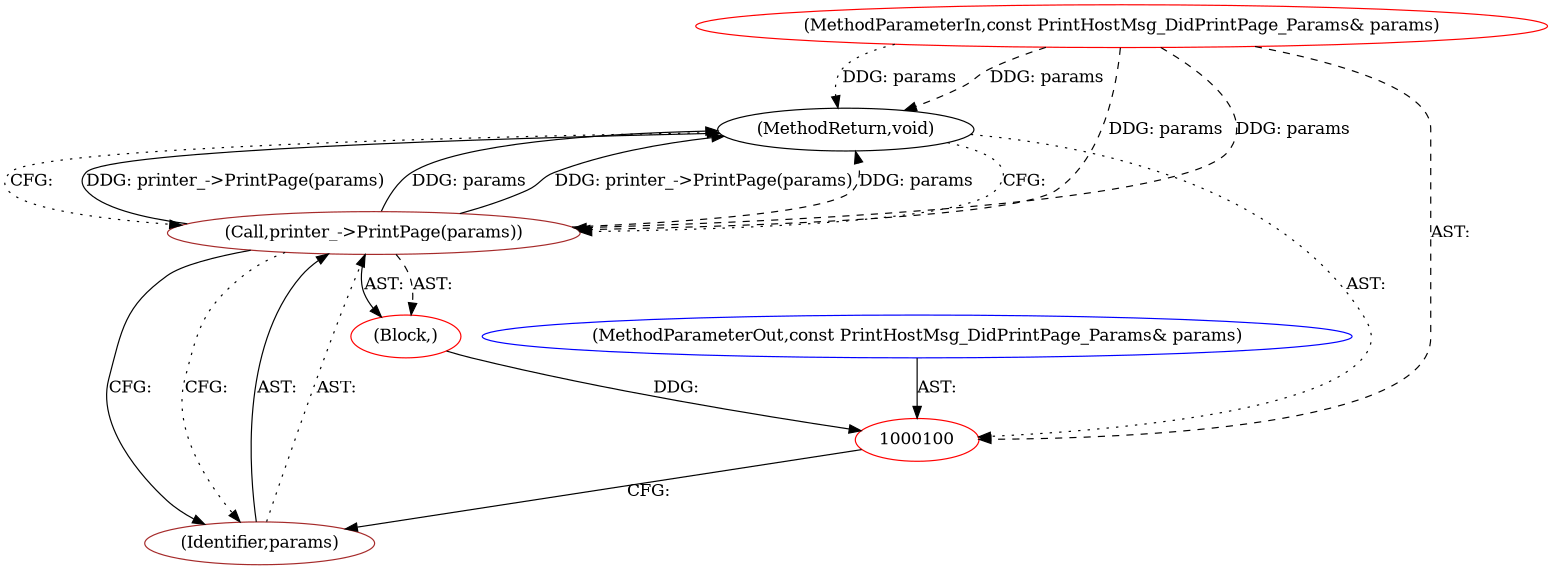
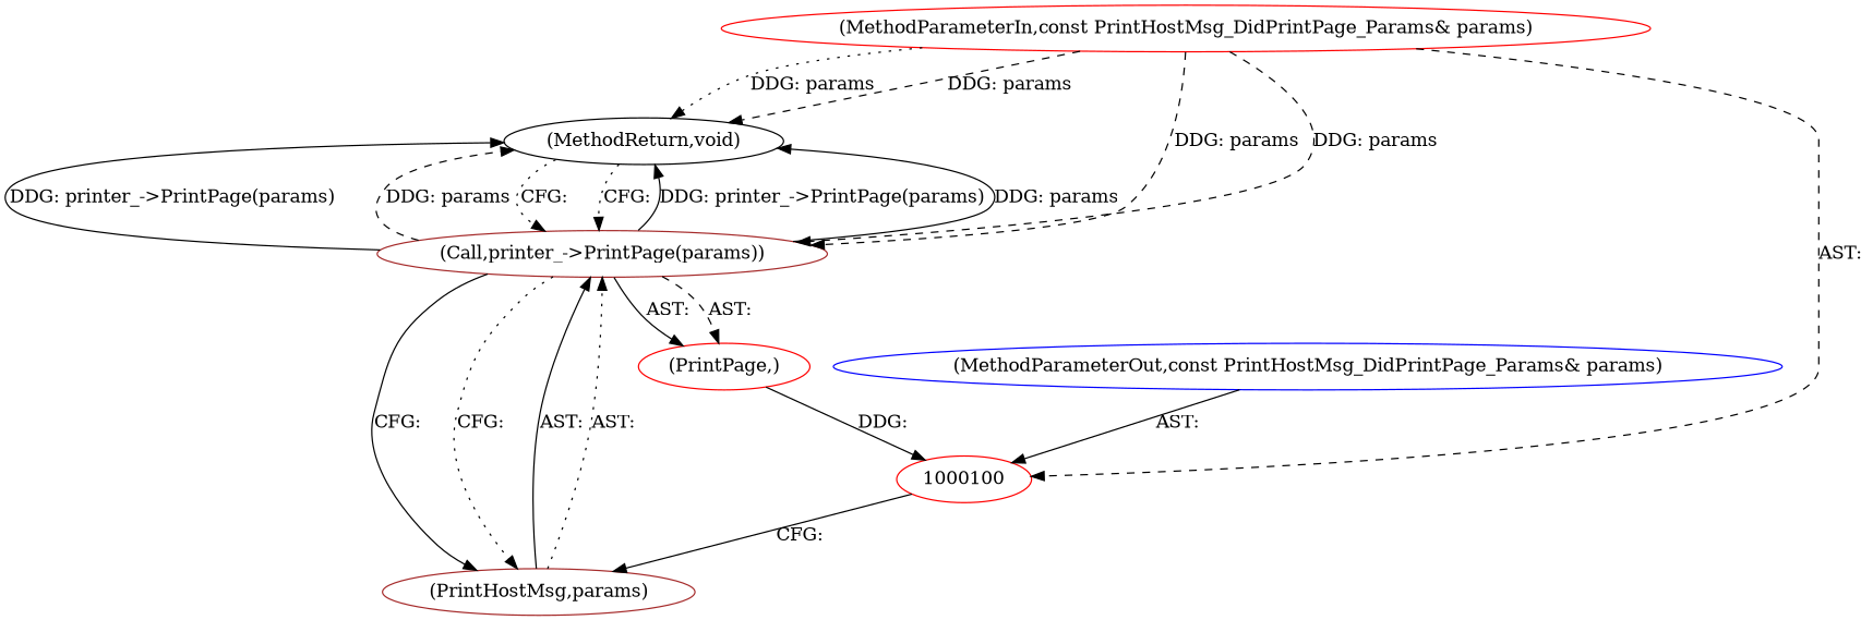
  digraph {
    node [color=red]
    edge [style=solid]
    n1 [color=black label="(MethodReturn,void)"]
    n2 [color=brown label="(Call,printer_->PrintPage(params))"]
    1000100
-   n4 [label="(Block,)"]
-   n5 [color=brown label="(Identifier,params)"]
+   n4 [label="(PrintPage,)"]
+   n5 [color=brown label="(PrintHostMsg,params)"]
    n6 [label="(MethodParameterIn,const PrintHostMsg_DidPrintPage_Params& params)"]
    n7 [color=blue label="(MethodParameterOut,const PrintHostMsg_DidPrintPage_Params& params)"]
    n1 -> n2 [label="CFG: " style=dotted]
    n1 -> n2 [label="CFG: " style=dotted]
-   n1 -> 1000100 [label="AST: " style=dotted]
    n2 -> n1 [label="DDG: printer_->PrintPage(params)"]
    n2 -> n1 [label="DDG: params"]
    n2 -> n1 [label="DDG: printer_->PrintPage(params)"]
    n2 -> n1 [label="DDG: params" style=dashed]
    n2 -> n4 [label="AST: "]
    n2 -> n4 [label="AST: " style=dashed]
    n2 -> n5 [label="CFG: "]
    n2 -> n5 [label="CFG: " style=dotted]
    1000100 -> n5 [label="CFG: "]
    n4 -> 1000100 [label="DDG: "]
    n5 -> n2 [label="AST: "]
    n5 -> n2 [label="AST: " style=dotted]
    n6 -> n1 [label="DDG: params" style=dashed]
    n6 -> n1 [label="DDG: params" style=dotted]
    n6 -> n2 [label="DDG: params" style=dashed]
    n6 -> n2 [label="DDG: params" style=dashed]
    n6 -> 1000100 [label="AST: " style=dashed]
    n7 -> 1000100 [label="AST: "]
  }
